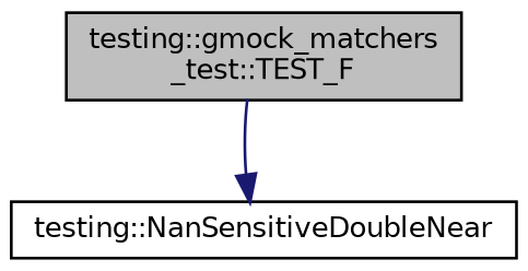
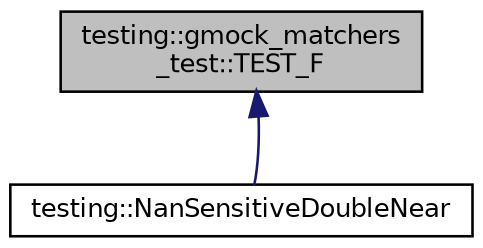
  digraph {
    rankdir=TB
    node [color=black fontname=Helvetica fontsize=10 shape=record style=filled]
    n1 [fillcolor=grey75 fontcolor=black height=0.2 label="testing::gmock_matchers\l_test::TEST_F" width=0.4]
    n2 [fillcolor=white height=0.2 label="testing::NanSensitiveDoubleNear" width=0.4]
-   n1 -> n2 [color=midnightblue fontname=Helvetica fontsize=10 labelfontname=Helvetica labelfontsize=10 style=solid]
+   n2 -> n1 [color=midnightblue fontname=Helvetica fontsize=10 labelfontname=Helvetica labelfontsize=10 style=solid]
  }
